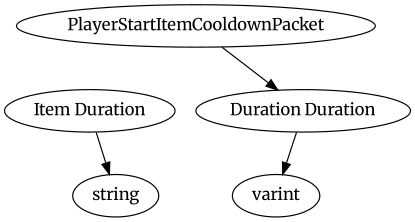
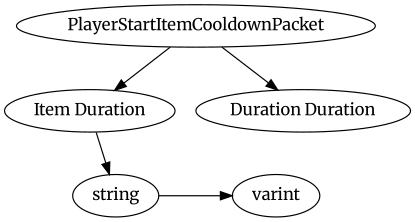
  digraph {
    fontname=Merriweather
    rankdir=TB
    node [fontname=Merriweather]
    edge [fontname=Merriweather]
    n1 [label=string]
    n2 [label=varint]
    n3 [label=PlayerStartItemCooldownPacket]
    n4 [label="Item Duration"]
    n5 [label="Duration Duration"]
    subgraph sub_1 {
      rank=max
      n1
      n2
    }
+   n3 -> n4
    n3 -> n5
    n4 -> n1
-   n5 -> n2
+   n1 -> n2
  }
